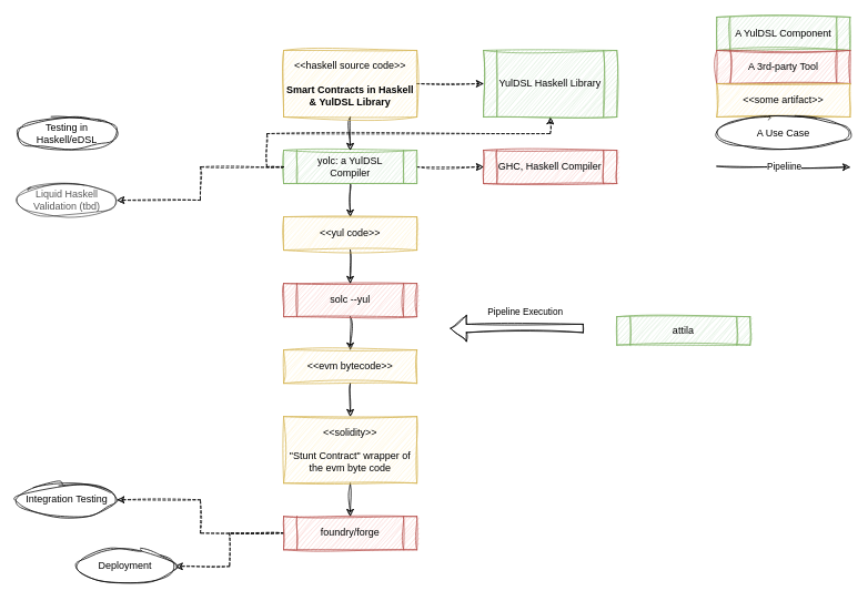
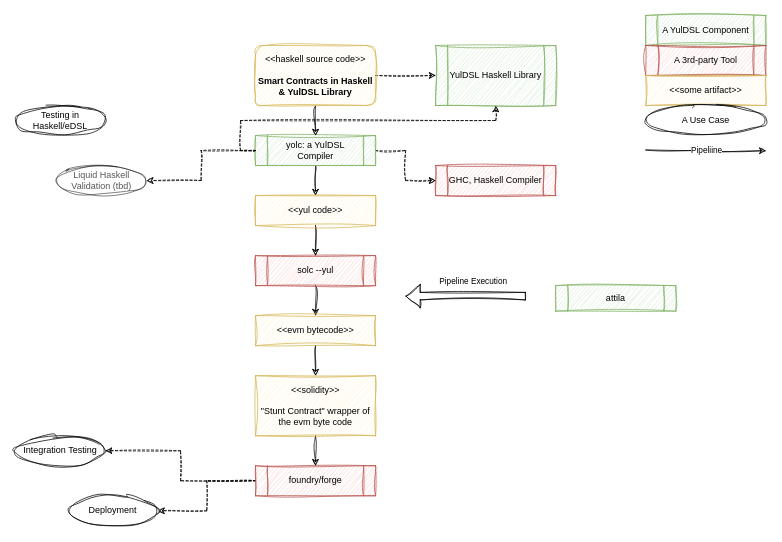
  <mxCell id="0" />
  <mxCell id="1" parent="0" />
  <mxCell id="2" style="edgeStyle=orthogonalEdgeStyle;rounded=0;sketch=1;hachureGap=4;jiggle=2;curveFitting=1;orthogonalLoop=1;jettySize=auto;html=1;entryX=0.5;entryY=0;entryDx=0;entryDy=0;exitX=0.5;exitY=1;exitDx=0;exitDy=0;" edge="1" parent="1" source="4" target="32"><mxGeometry relative="1" as="geometry" /></mxCell>
  <mxCell id="3" style="edgeStyle=orthogonalEdgeStyle;rounded=0;sketch=1;hachureGap=4;jiggle=2;curveFitting=1;orthogonalLoop=1;jettySize=auto;html=1;entryX=0;entryY=0.5;entryDx=0;entryDy=0;dashed=1;" edge="1" parent="1" source="4" target="30"><mxGeometry relative="1" as="geometry" /></mxCell>
  <mxCell id="4" value="yolc: a YulDSL Compiler" style="shape=process;whiteSpace=wrap;html=1;backgroundOutline=1;sketch=1;hachureGap=4;jiggle=2;curveFitting=1;shadow=0;fillColor=#d5e8d4;strokeColor=#82b366;" vertex="1" parent="1"><mxGeometry x="340" y="180" width="160" height="40" as="geometry" /></mxCell>
  <mxCell id="5" style="edgeStyle=orthogonalEdgeStyle;rounded=0;sketch=1;hachureGap=4;jiggle=2;curveFitting=1;orthogonalLoop=1;jettySize=auto;html=1;entryX=0.5;entryY=0;entryDx=0;entryDy=0;exitX=0.5;exitY=1;exitDx=0;exitDy=0;" edge="1" parent="1" source="9" target="4"><mxGeometry relative="1" as="geometry"><mxPoint x="420" y="100" as="sourcePoint" /></mxGeometry></mxCell>
  <mxCell id="6" style="edgeStyle=orthogonalEdgeStyle;rounded=0;sketch=1;hachureGap=4;jiggle=2;curveFitting=1;orthogonalLoop=1;jettySize=auto;html=1;exitX=0;exitY=0.5;exitDx=0;exitDy=0;dashed=1;" edge="1" parent="1" source="4" target="29"><mxGeometry relative="1" as="geometry" /></mxCell>
  <mxCell id="7" style="edgeStyle=orthogonalEdgeStyle;rounded=0;sketch=1;hachureGap=4;jiggle=2;curveFitting=1;orthogonalLoop=1;jettySize=auto;html=1;entryX=1;entryY=0.5;entryDx=0;entryDy=0;exitX=0;exitY=0.5;exitDx=0;exitDy=0;dashed=1;" edge="1" parent="1" source="4" target="28"><mxGeometry relative="1" as="geometry" /></mxCell>
  <mxCell id="8" style="edgeStyle=orthogonalEdgeStyle;rounded=0;sketch=1;hachureGap=4;jiggle=2;curveFitting=1;orthogonalLoop=1;jettySize=auto;html=1;entryX=0;entryY=0.5;entryDx=0;entryDy=0;dashed=1;" edge="1" parent="1" source="9" target="29"><mxGeometry relative="1" as="geometry" /></mxCell>
- <mxCell id="9" value="&amp;lt;&amp;lt;haskell source code&amp;gt;&amp;gt;&lt;br&gt;&lt;br&gt;&lt;b&gt;Smart Contracts in Haskell &amp;amp; YulDSL Library&lt;/b&gt;" style="html=1;align=center;verticalAlign=middle;dashed=0;whiteSpace=wrap;sketch=1;hachureGap=4;jiggle=2;curveFitting=1;fillColor=#fff2cc;strokeColor=#d6b656;" vertex="1" parent="1"><mxGeometry x="340" y="60" width="160" height="80" as="geometry" /></mxCell>
+ <mxCell id="9" value="&amp;lt;&amp;lt;haskell source code&amp;gt;&amp;gt;&lt;br&gt;&lt;br&gt;&lt;b&gt;Smart Contracts in Haskell &amp;amp; YulDSL Library&lt;/b&gt;" style="html=1;align=center;verticalAlign=middle;dashed=0;whiteSpace=wrap;sketch=1;hachureGap=4;jiggle=2;curveFitting=1;fillColor=#fff2cc;strokeColor=#d6b656;rounded=1;" vertex="1" parent="1"><mxGeometry x="340" y="60" width="160" height="80" as="geometry" /></mxCell>
  <mxCell id="10" style="edgeStyle=orthogonalEdgeStyle;rounded=0;sketch=1;hachureGap=4;jiggle=2;curveFitting=1;orthogonalLoop=1;jettySize=auto;html=1;entryX=0.5;entryY=0;entryDx=0;entryDy=0;" edge="1" parent="1" source="11" target="13"><mxGeometry relative="1" as="geometry" /></mxCell>
  <mxCell id="11" value="solc --yul" style="shape=process;whiteSpace=wrap;html=1;backgroundOutline=1;sketch=1;hachureGap=4;jiggle=2;curveFitting=1;shadow=0;fillColor=#f8cecc;strokeColor=#b85450;" vertex="1" parent="1"><mxGeometry x="340" y="340" width="160" height="40" as="geometry" /></mxCell>
  <mxCell id="12" style="edgeStyle=orthogonalEdgeStyle;rounded=0;sketch=1;hachureGap=4;jiggle=2;curveFitting=1;orthogonalLoop=1;jettySize=auto;html=1;entryX=0.5;entryY=0;entryDx=0;entryDy=0;exitX=0.5;exitY=1;exitDx=0;exitDy=0;" edge="1" parent="1" source="13" target="16"><mxGeometry relative="1" as="geometry" /></mxCell>
  <mxCell id="13" value="&amp;lt;&amp;lt;evm bytecode&amp;gt;&amp;gt;" style="html=1;align=center;verticalAlign=middle;dashed=0;whiteSpace=wrap;sketch=1;hachureGap=4;jiggle=2;curveFitting=1;fillColor=#fff2cc;strokeColor=#d6b656;" vertex="1" parent="1"><mxGeometry x="340" y="420" width="160" height="40" as="geometry" /></mxCell>
  <mxCell id="14" value="attila" style="shape=process;whiteSpace=wrap;html=1;backgroundOutline=1;sketch=1;hachureGap=4;jiggle=2;curveFitting=1;shadow=0;fillColor=#d5e8d4;strokeColor=#82b366;" vertex="1" parent="1"><mxGeometry x="740" y="380" width="160" height="34" as="geometry" /></mxCell>
  <mxCell id="15" style="edgeStyle=orthogonalEdgeStyle;rounded=0;sketch=1;hachureGap=4;jiggle=2;curveFitting=1;orthogonalLoop=1;jettySize=auto;html=1;entryX=0.5;entryY=0;entryDx=0;entryDy=0;" edge="1" parent="1" source="16" target="19"><mxGeometry relative="1" as="geometry" /></mxCell>
  <mxCell id="16" value="&amp;lt;&amp;lt;solidity&amp;gt;&amp;gt;&lt;div&gt;&lt;br&gt;&quot;Stunt Contract&quot; wrapper of the evm byte code&lt;/div&gt;" style="html=1;align=center;verticalAlign=middle;dashed=0;whiteSpace=wrap;sketch=1;hachureGap=4;jiggle=2;curveFitting=1;fillColor=#fff2cc;strokeColor=#d6b656;" vertex="1" parent="1"><mxGeometry x="340" y="500" width="160" height="80" as="geometry" /></mxCell>
  <mxCell id="17" style="edgeStyle=orthogonalEdgeStyle;rounded=0;sketch=1;hachureGap=4;jiggle=2;curveFitting=1;orthogonalLoop=1;jettySize=auto;html=1;entryX=1;entryY=0.5;entryDx=0;entryDy=0;dashed=1;exitX=0;exitY=0.5;exitDx=0;exitDy=0;" edge="1" parent="1" source="19" target="20"><mxGeometry relative="1" as="geometry" /></mxCell>
  <mxCell id="18" style="edgeStyle=orthogonalEdgeStyle;rounded=0;sketch=1;hachureGap=4;jiggle=2;curveFitting=1;orthogonalLoop=1;jettySize=auto;html=1;entryX=1;entryY=0.5;entryDx=0;entryDy=0;dashed=1;exitX=0;exitY=0.5;exitDx=0;exitDy=0;" edge="1" parent="1" source="19" target="21"><mxGeometry relative="1" as="geometry" /></mxCell>
  <mxCell id="19" value="foundry/forge" style="shape=process;whiteSpace=wrap;html=1;backgroundOutline=1;sketch=1;hachureGap=4;jiggle=2;curveFitting=1;shadow=0;fillColor=#f8cecc;strokeColor=#b85450;" vertex="1" parent="1"><mxGeometry x="340" y="620" width="160" height="40" as="geometry" /></mxCell>
  <mxCell id="20" value="Integration Testing" style="ellipse;whiteSpace=wrap;html=1;sketch=1;hachureGap=4;jiggle=2;curveFitting=1;" vertex="1" parent="1"><mxGeometry x="20" y="580" width="120" height="40" as="geometry" /></mxCell>
  <mxCell id="21" value="Deployment" style="ellipse;whiteSpace=wrap;html=1;sketch=1;hachureGap=4;jiggle=2;curveFitting=1;" vertex="1" parent="1"><mxGeometry x="90" y="660" width="120" height="40" as="geometry" /></mxCell>
  <mxCell id="22" value="Pipeline Execution" style="shape=flexArrow;endArrow=classic;html=1;rounded=0;sketch=1;hachureGap=4;jiggle=2;curveFitting=1;" edge="1" parent="1"><mxGeometry x="-0.125" y="-20" width="50" height="50" relative="1" as="geometry"><mxPoint x="700" y="394" as="sourcePoint" /><mxPoint x="540" y="394" as="targetPoint" /><mxPoint as="offset" /></mxGeometry></mxCell>
  <mxCell id="23" value="A YulDSL Component" style="shape=process;whiteSpace=wrap;html=1;backgroundOutline=1;sketch=1;hachureGap=4;jiggle=2;curveFitting=1;shadow=0;fillColor=#d5e8d4;strokeColor=#82b366;" vertex="1" parent="1"><mxGeometry x="860" y="20" width="160" height="40" as="geometry" /></mxCell>
  <mxCell id="24" value="A 3rd-party Tool" style="shape=process;whiteSpace=wrap;html=1;backgroundOutline=1;sketch=1;hachureGap=4;jiggle=2;curveFitting=1;shadow=0;fillColor=#f8cecc;strokeColor=#b85450;" vertex="1" parent="1"><mxGeometry x="860" y="60" width="160" height="40" as="geometry" /></mxCell>
  <mxCell id="25" value="&amp;lt;&amp;lt;some artifact&amp;gt;&amp;gt;" style="html=1;align=center;verticalAlign=middle;dashed=0;whiteSpace=wrap;sketch=1;hachureGap=4;jiggle=2;curveFitting=1;fillColor=#fff2cc;strokeColor=#d6b656;" vertex="1" parent="1"><mxGeometry x="860" y="100" width="160" height="40" as="geometry" /></mxCell>
  <mxCell id="26" value="A Use Case" style="ellipse;whiteSpace=wrap;html=1;sketch=1;hachureGap=4;jiggle=2;curveFitting=1;" vertex="1" parent="1"><mxGeometry x="860" y="140" width="160" height="40" as="geometry" /></mxCell>
  <mxCell id="27" value="Testing in Haskell/eDSL" style="ellipse;whiteSpace=wrap;html=1;sketch=1;hachureGap=4;jiggle=2;curveFitting=1;" vertex="1" parent="1"><mxGeometry x="20" y="140" width="120" height="40" as="geometry" /></mxCell>
- <mxCell id="28" value="Liquid Haskell Validation (tbd)" style="ellipse;whiteSpace=wrap;html=1;sketch=1;hachureGap=4;jiggle=2;curveFitting=1;opacity=66;textOpacity=66;" vertex="1" parent="1"><mxGeometry x="20" y="220" width="120" height="40" as="geometry" /></mxCell>
+ <mxCell id="28" value="Liquid Haskell Validation (tbd)" style="ellipse;whiteSpace=wrap;html=1;sketch=1;hachureGap=4;jiggle=2;curveFitting=1;opacity=66;textOpacity=66;" vertex="1" parent="1"><mxGeometry x="75" y="220" width="120" height="40" as="geometry" /></mxCell>
  <mxCell id="29" value="YulDSL Haskell Library" style="shape=process;whiteSpace=wrap;html=1;backgroundOutline=1;sketch=1;hachureGap=4;jiggle=2;curveFitting=1;shadow=0;fillColor=#d5e8d4;strokeColor=#82b366;" vertex="1" parent="1"><mxGeometry x="580" y="60" width="160" height="80" as="geometry" /></mxCell>
- <mxCell id="30" value="GHC, Haskell Compiler" style="shape=process;whiteSpace=wrap;html=1;backgroundOutline=1;sketch=1;hachureGap=4;jiggle=2;curveFitting=1;shadow=0;fillColor=#f8cecc;strokeColor=#b85450;" vertex="1" parent="1"><mxGeometry x="580" y="180" width="160" height="40" as="geometry" /></mxCell>
+ <mxCell id="30" value="GHC, Haskell Compiler" style="shape=process;whiteSpace=wrap;html=1;backgroundOutline=1;sketch=1;hachureGap=4;jiggle=2;curveFitting=1;shadow=0;fillColor=#f8cecc;strokeColor=#b85450;" vertex="1" parent="1"><mxGeometry x="580" y="220" width="160" height="40" as="geometry" /></mxCell>
  <mxCell id="31" style="edgeStyle=orthogonalEdgeStyle;rounded=0;sketch=1;hachureGap=4;jiggle=2;curveFitting=1;orthogonalLoop=1;jettySize=auto;html=1;exitX=0.5;exitY=1;exitDx=0;exitDy=0;entryX=0.5;entryY=0;entryDx=0;entryDy=0;" edge="1" parent="1" source="32" target="11"><mxGeometry relative="1" as="geometry" /></mxCell>
  <mxCell id="32" value="&amp;lt;&amp;lt;yul code&amp;gt;&amp;gt;" style="html=1;align=center;verticalAlign=middle;dashed=0;whiteSpace=wrap;sketch=1;hachureGap=4;jiggle=2;curveFitting=1;fillColor=#fff2cc;strokeColor=#d6b656;" vertex="1" parent="1"><mxGeometry x="340" y="260" width="160" height="40" as="geometry" /></mxCell>
  <mxCell id="33" value="Pipeliine" style="edgeStyle=orthogonalEdgeStyle;rounded=0;sketch=1;hachureGap=4;jiggle=2;curveFitting=1;orthogonalLoop=1;jettySize=auto;html=1;exitX=0.5;exitY=1;exitDx=0;exitDy=0;" edge="1" parent="1"><mxGeometry relative="1" as="geometry"><mxPoint x="860" y="199.25" as="sourcePoint" /><mxPoint x="1020" y="200.25" as="targetPoint" /></mxGeometry></mxCell>
